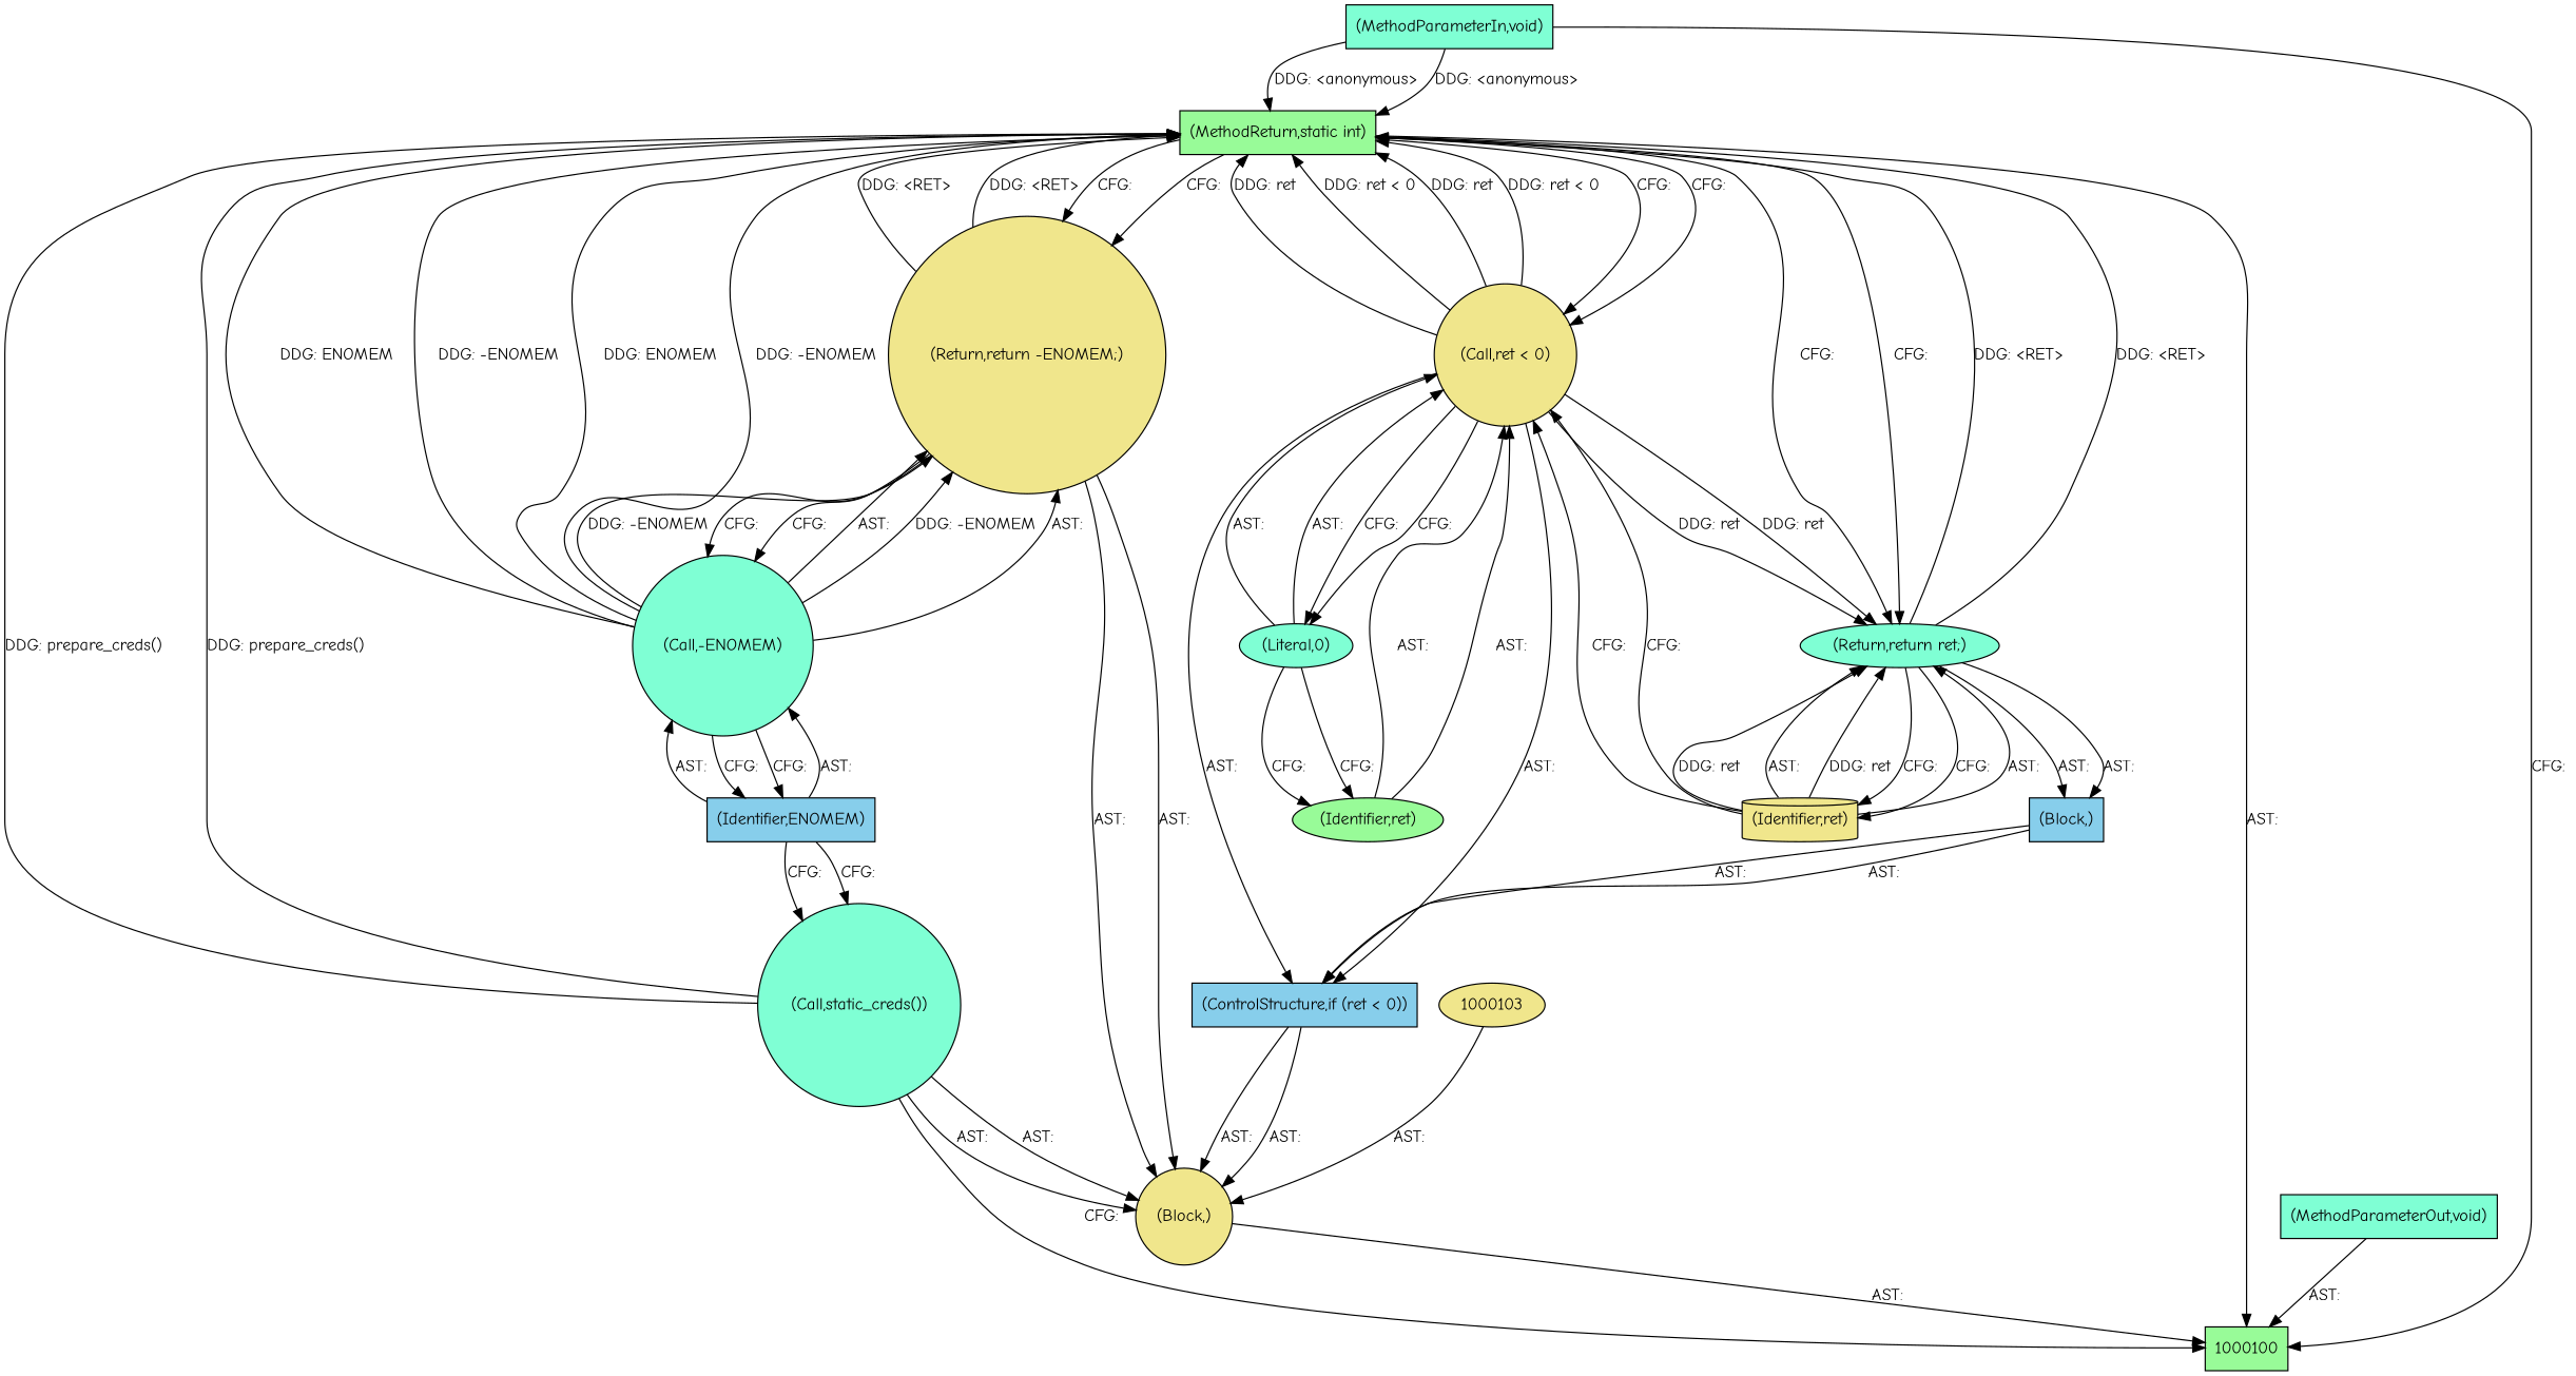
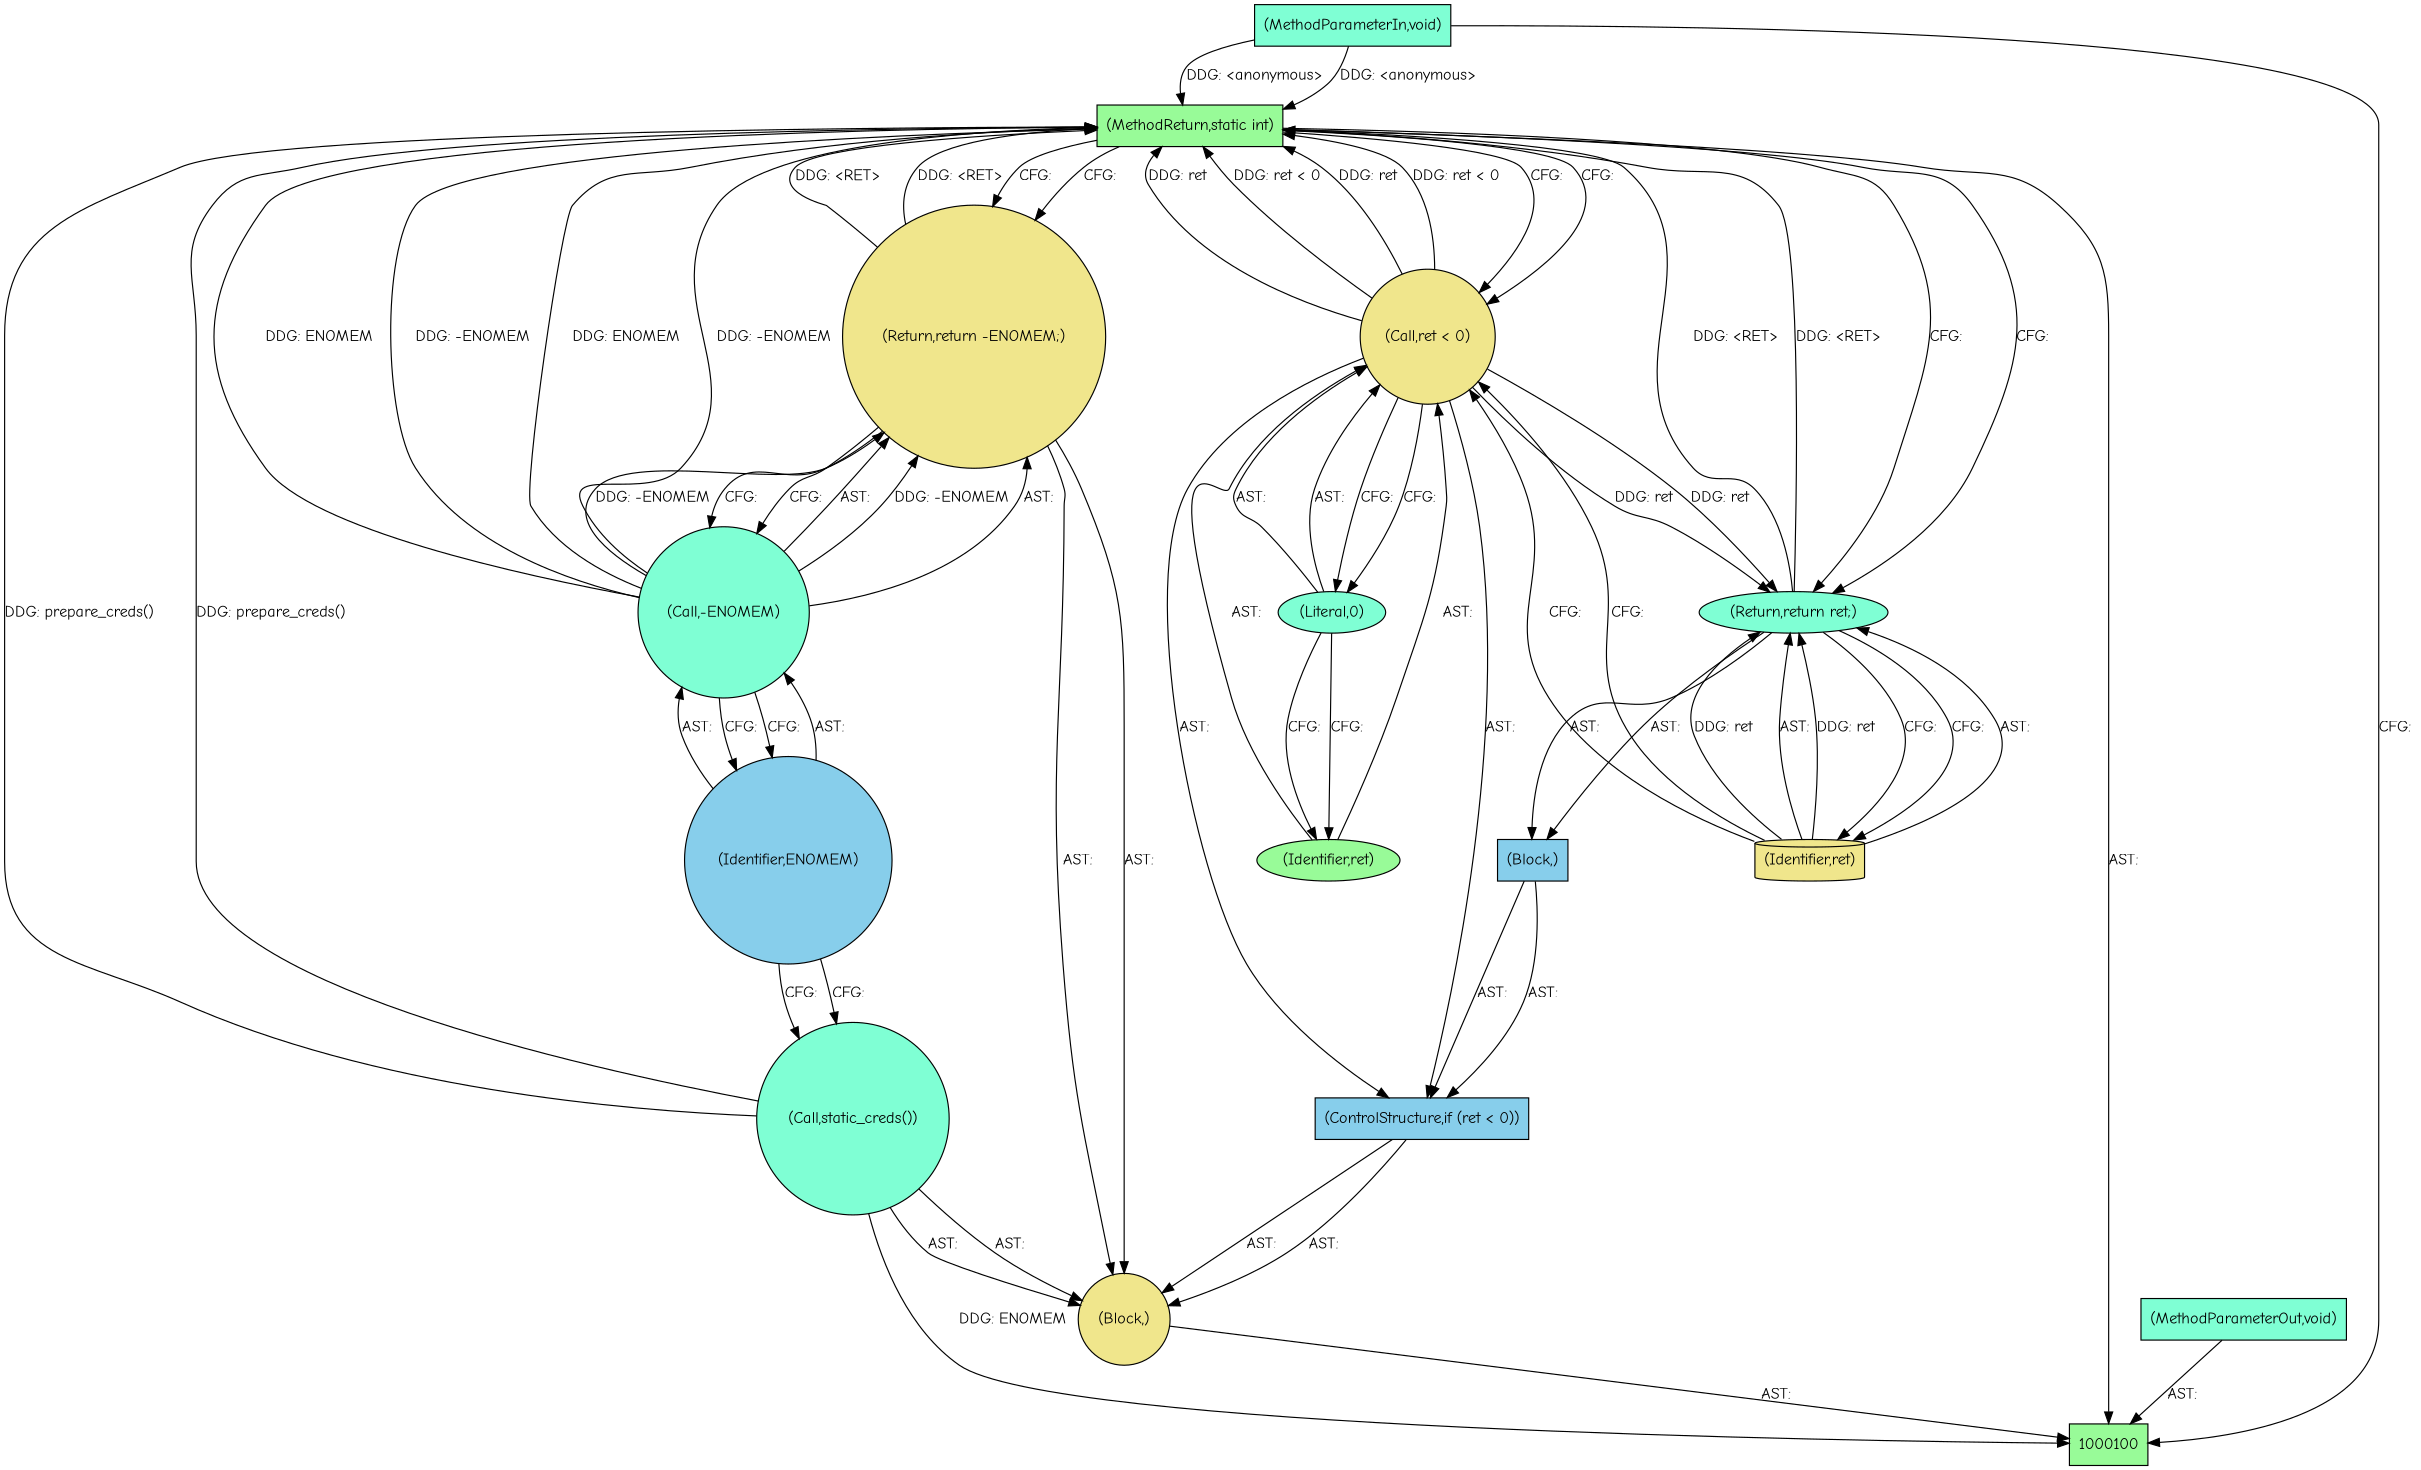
  digraph {
    fontname="Comic Neue"
    node [fillcolor=aquamarine fontname="Comic Neue" shape=box style=filled]
    edge [fontname="Comic Neue"]
    n1 [fillcolor=palegreen label="(MethodReturn,static int)"]
    n2 [fillcolor=khaki label="(Call,ret < 0)" shape=circle]
    n3 [label="(Return,return ret;)" shape=ellipse]
    n4 [fillcolor=khaki label="(Return,return -ENOMEM;)" shape=circle]
    1000100 [fillcolor=palegreen]
    n6 [label="(Literal,0)" shape=ellipse]
    n7 [fillcolor=skyblue label="(ControlStructure,if (ret < 0))"]
    n8 [fillcolor=skyblue label="(Block,)"]
    n9 [fillcolor=khaki label="(Identifier,ret)" shape=cylinder]
    n10 [fillcolor=khaki label="(Block,)" shape=circle]
    n11 [label="(Call,-ENOMEM)" shape=circle]
    n12 [label="(MethodParameterIn,void)"]
    n13 [label="(MethodParameterOut,void)"]
    n14 [fillcolor=palegreen label="(Identifier,ret)" shape=ellipse]
    n15 [label="(Call,static_creds())" shape=circle]
-   n16 [fillcolor=skyblue label="(Identifier,ENOMEM)"]
-   1000103 [fillcolor=khaki shape=ellipse]
+   n16 [fillcolor=skyblue label="(Identifier,ENOMEM)" shape=circle]
    n1 -> n2 [label="CFG: "]
    n1 -> n2 [label="CFG: "]
    n1 -> n3 [label="CFG: "]
    n1 -> n3 [label="CFG: "]
    n1 -> n4 [label="CFG: "]
    n1 -> n4 [label="CFG: "]
    n1 -> 1000100 [label="AST: "]
    n2 -> n1 [label="DDG: ret"]
    n2 -> n1 [label="DDG: ret < 0"]
    n2 -> n1 [label="DDG: ret"]
    n2 -> n1 [label="DDG: ret < 0"]
    n2 -> n3 [label="DDG: ret"]
    n2 -> n3 [label="DDG: ret"]
    n2 -> n6 [label="CFG: "]
    n2 -> n6 [label="CFG: "]
    n2 -> n7 [label="AST: "]
    n2 -> n7 [label="AST: "]
    n3 -> n1 [label="DDG: <RET>"]
    n3 -> n1 [label="DDG: <RET>"]
    n3 -> n8 [label="AST: "]
    n3 -> n8 [label="AST: "]
    n3 -> n9 [label="CFG: "]
    n3 -> n9 [label="CFG: "]
    n4 -> n1 [label="DDG: <RET>"]
    n4 -> n1 [label="DDG: <RET>"]
    n4 -> n10 [label="AST: "]
    n4 -> n10 [label="AST: "]
    n4 -> n11 [label="CFG: "]
    n4 -> n11 [label="CFG: "]
    n6 -> n2 [label="AST: "]
    n6 -> n2 [label="AST: "]
    n6 -> n14 [label="CFG: "]
    n6 -> n14 [label="CFG: "]
    n7 -> n10 [label="AST: "]
    n7 -> n10 [label="AST: "]
    n8 -> n7 [label="AST: "]
    n8 -> n7 [label="AST: "]
    n9 -> n2 [label="CFG: "]
    n9 -> n2 [label="CFG: "]
    n9 -> n3 [label="AST: "]
    n9 -> n3 [label="DDG: ret"]
    n9 -> n3 [label="AST: "]
    n9 -> n3 [label="DDG: ret"]
    n10 -> 1000100 [label="AST: "]
    n11 -> n1 [label="DDG: ENOMEM"]
    n11 -> n1 [label="DDG: -ENOMEM"]
    n11 -> n1 [label="DDG: ENOMEM"]
    n11 -> n1 [label="DDG: -ENOMEM"]
    n11 -> n4 [label="AST: "]
    n11 -> n4 [label="DDG: -ENOMEM"]
    n11 -> n4 [label="AST: "]
    n11 -> n4 [label="DDG: -ENOMEM"]
    n11 -> n16 [label="CFG: "]
    n11 -> n16 [label="CFG: "]
    n12 -> n1 [label="DDG: <anonymous>"]
    n12 -> n1 [label="DDG: <anonymous>"]
    n12 -> 1000100 [label="CFG: "]
    n13 -> 1000100 [label="AST: "]
    n14 -> n2 [label="AST: "]
    n14 -> n2 [label="AST: "]
    n15 -> n1 [label="DDG: prepare_creds()"]
    n15 -> n1 [label="DDG: prepare_creds()"]
-   n15 -> 1000100 [label="CFG: "]
+   n15 -> 1000100 [label="DDG: ENOMEM"]
    n15 -> n10 [label="AST: "]
    n15 -> n10 [label="AST: "]
    n16 -> n11 [label="AST: "]
    n16 -> n11 [label="AST: "]
    n16 -> n15 [label="CFG: "]
    n16 -> n15 [label="CFG: "]
-   1000103 -> n10 [label="AST: "]
  }
